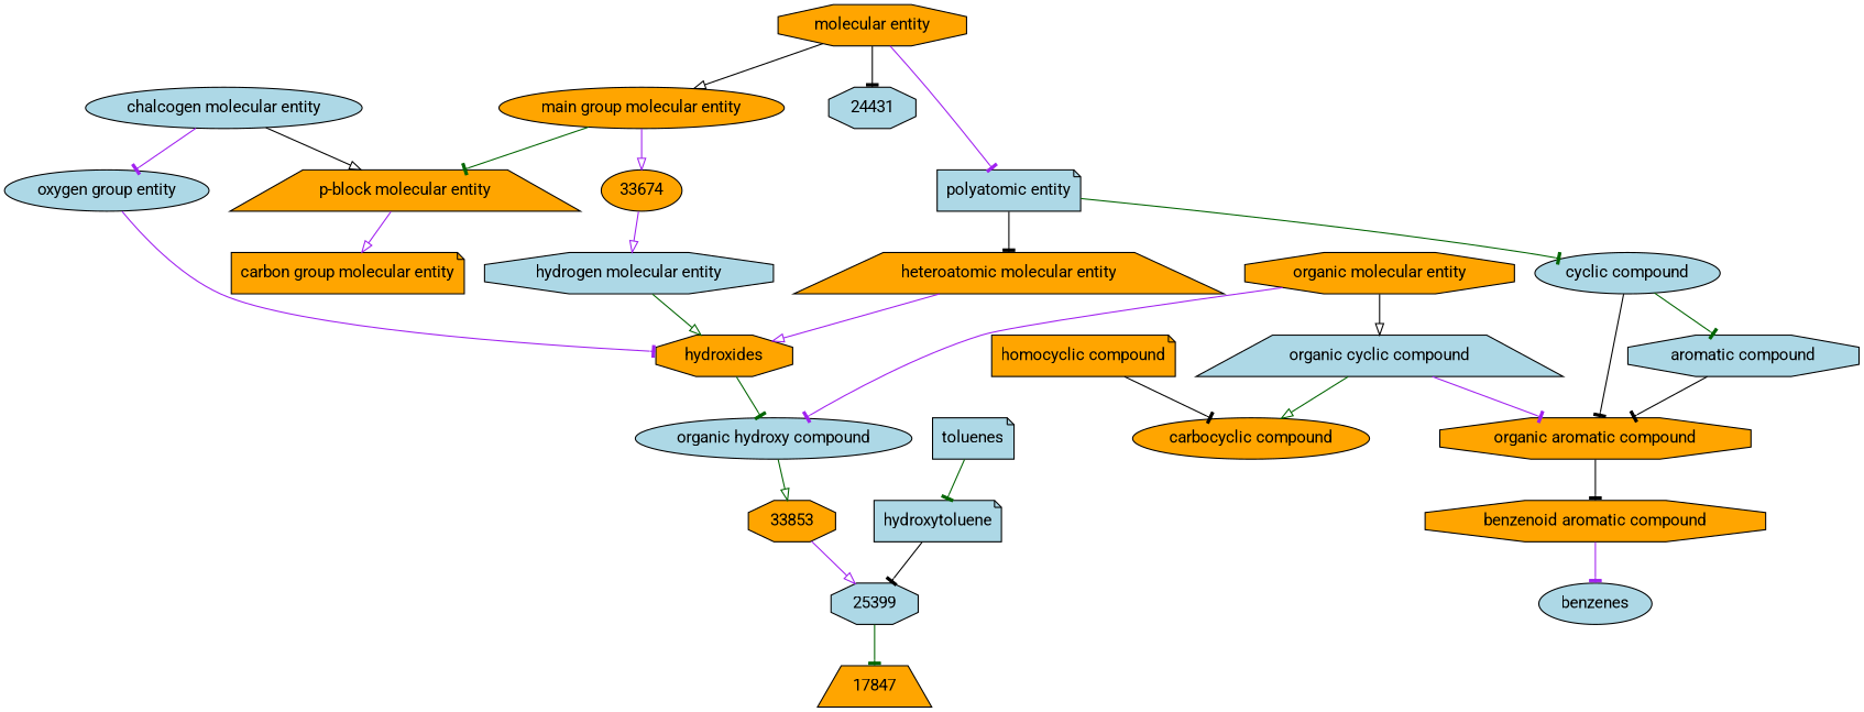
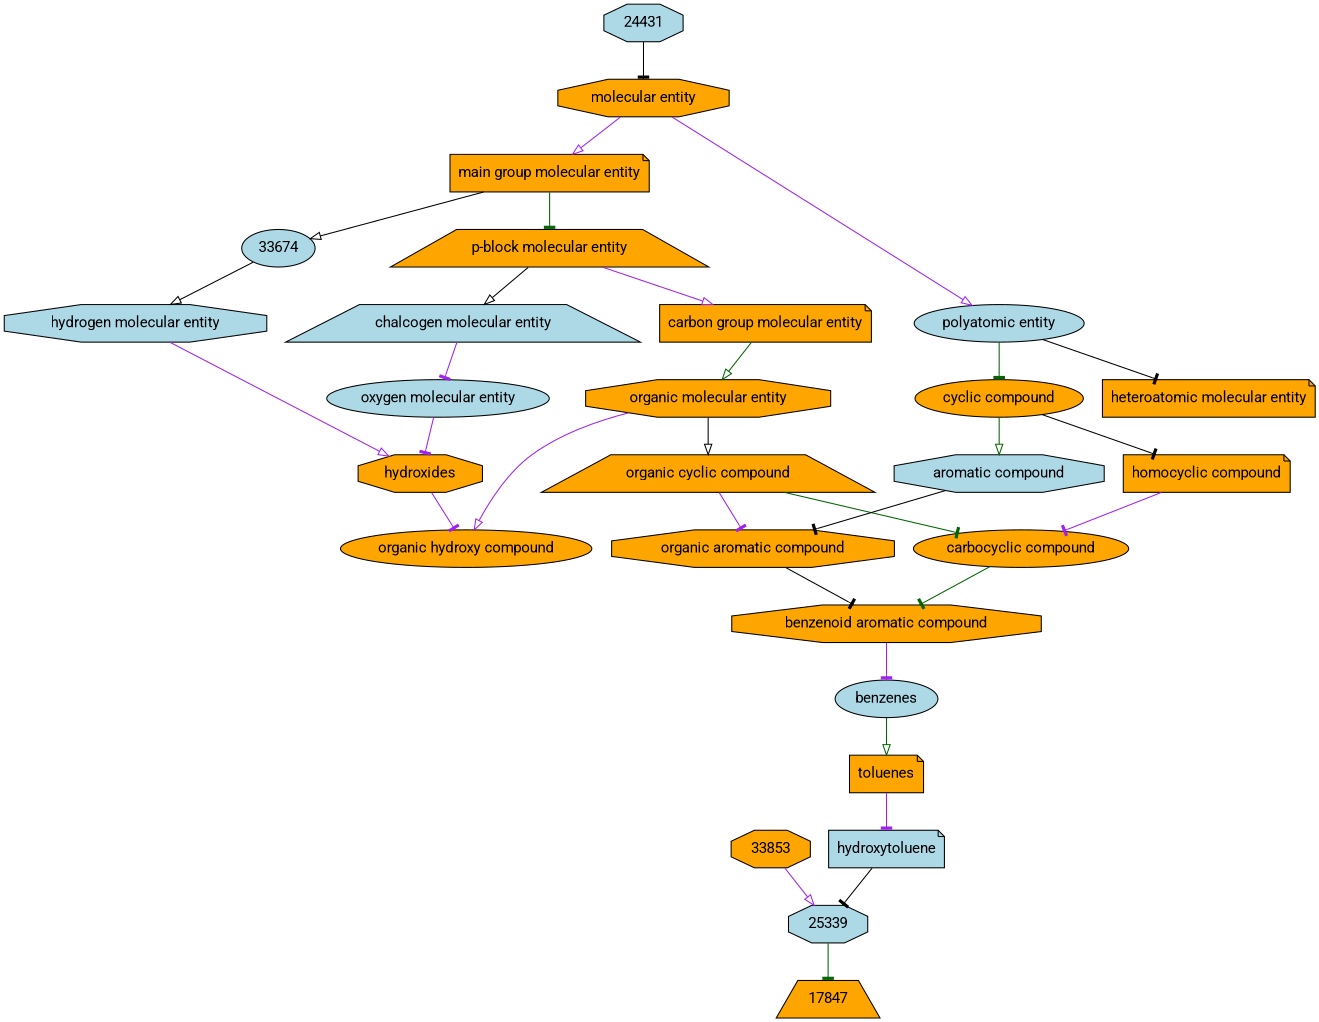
  digraph {
    fontname=Roboto
    node [fillcolor=orange fontname=Roboto shape=octagon style=filled]
    edge [arrowhead=tee color=black fontname=Roboto]
    n1 [label=17847 shape=trapezium]
-   n2 [fillcolor=lightblue label=25399]
+   n2 [fillcolor=lightblue label=25339]
    n3 [label=33853]
    n4 [fillcolor=lightblue label=hydroxytoluene shape=note]
-   n5 [fillcolor=lightblue label="organic hydroxy compound" shape=ellipse]
-   n6 [fillcolor=lightblue label=toluenes shape=note]
+   n5 [label="organic hydroxy compound" shape=ellipse]
+   n6 [label=toluenes shape=note]
    n7 [label=hydroxides]
    n8 [label="organic molecular entity"]
-   n9 [fillcolor=lightblue label="organic cyclic compound" shape=trapezium]
+   n9 [label="organic cyclic compound" shape=trapezium]
    n10 [label="organic aromatic compound"]
    n11 [label="carbocyclic compound" shape=ellipse]
    n12 [fillcolor=lightblue label=benzenes shape=ellipse]
-   n13 [fillcolor=lightblue label="oxygen group entity" shape=ellipse]
+   n13 [fillcolor=lightblue label="oxygen molecular entity" shape=ellipse]
    n14 [fillcolor=lightblue label="hydrogen molecular entity"]
-   n15 [label="heteroatomic molecular entity" shape=trapezium]
+   n15 [label="heteroatomic molecular entity" shape=note]
    n16 [label="carbon group molecular entity" shape=note]
    n17 [label="benzenoid aromatic compound"]
-   n18 [fillcolor=lightblue label="chalcogen molecular entity" shape=ellipse]
-   n19 [label=33674 shape=ellipse]
-   n20 [fillcolor=lightblue label="polyatomic entity" shape=note]
-   n21 [fillcolor=lightblue label="cyclic compound" shape=ellipse]
+   n18 [fillcolor=lightblue label="chalcogen molecular entity" shape=trapezium]
+   n19 [fillcolor=lightblue label=33674 shape=ellipse]
+   n20 [fillcolor=lightblue label="polyatomic entity" shape=ellipse]
+   n21 [label="cyclic compound" shape=ellipse]
    n22 [fillcolor=lightblue label="aromatic compound"]
    n23 [label="homocyclic compound" shape=note]
    n24 [label="p-block molecular entity" shape=trapezium]
-   n25 [label="main group molecular entity" shape=ellipse]
+   n25 [label="main group molecular entity" shape=note]
    n26 [label="molecular entity"]
    n27 [fillcolor=lightblue label=24431]
    n2 -> n1 [color=darkgreen]
    n3 -> n2 [arrowhead=onormal color=purple]
    n4 -> n2
-   n5 -> n3 [arrowhead=onormal color=darkgreen]
-   n6 -> n4 [color=darkgreen]
-   n7 -> n5 [color=darkgreen]
-   n8 -> n5 [color=purple]
+   n6 -> n4 [color=purple]
+   n7 -> n5 [color=purple]
+   n8 -> n5 [arrowhead=onormal color=purple]
    n8 -> n9 [arrowhead=onormal]
    n9 -> n10 [color=purple]
-   n9 -> n11 [arrowhead=onormal color=darkgreen]
+   n9 -> n11 [color=darkgreen]
    n10 -> n17
+   n11 -> n17 [color=darkgreen]
+   n12 -> n6 [arrowhead=onormal color=darkgreen]
    n13 -> n7 [color=purple]
-   n14 -> n7 [arrowhead=onormal color=darkgreen]
-   n15 -> n7 [arrowhead=onormal color=purple]
+   n14 -> n7 [arrowhead=onormal color=purple]
+   n16 -> n8 [arrowhead=onormal color=darkgreen]
    n17 -> n12 [color=purple]
    n18 -> n13 [color=purple]
-   n19 -> n14 [arrowhead=onormal color=purple]
+   n19 -> n14 [arrowhead=onormal]
    n20 -> n15
    n20 -> n21 [color=darkgreen]
-   n21 -> n22 [color=darkgreen]
-   n21 -> n10
+   n21 -> n22 [arrowhead=onormal color=darkgreen]
+   n21 -> n23
    n22 -> n10
-   n23 -> n11
+   n23 -> n11 [color=purple]
    n24 -> n16 [arrowhead=onormal color=purple]
-   n18 -> n24 [arrowhead=onormal]
-   n25 -> n19 [arrowhead=onormal color=purple]
+   n24 -> n18 [arrowhead=onormal]
+   n25 -> n19 [arrowhead=onormal]
    n25 -> n24 [color=darkgreen]
-   n26 -> n20 [color=purple]
-   n26 -> n25 [arrowhead=onormal]
-   n26 -> n27
+   n26 -> n20 [arrowhead=onormal color=purple]
+   n26 -> n25 [arrowhead=onormal color=purple]
+   n27 -> n26
  }
